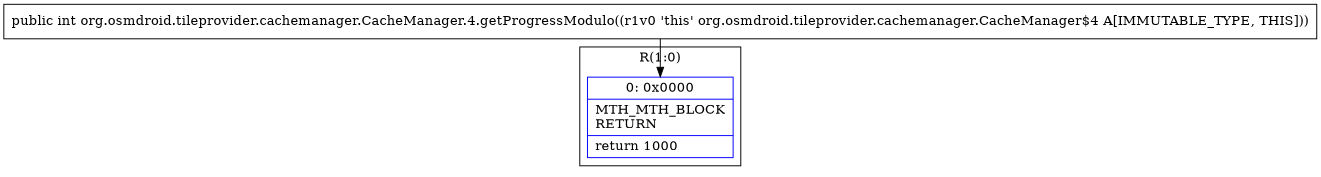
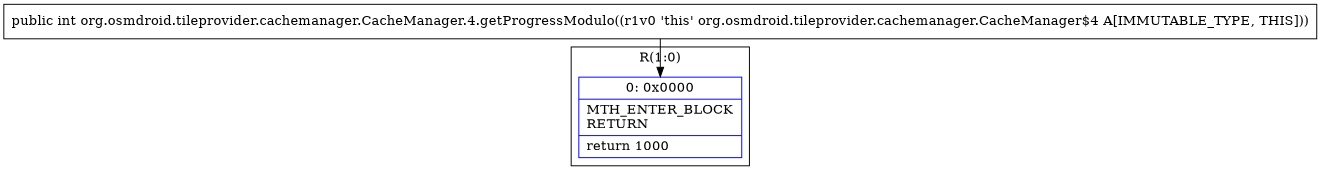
  digraph {
    node [shape=record]
-   n1 [color=blue label="{0\:\ 0x0000|MTH_MTH_BLOCK\lRETURN\l|return 1000\l}"]
+   n1 [color=blue label="{0\:\ 0x0000|MTH_ENTER_BLOCK\lRETURN\l|return 1000\l}"]
    n2 [label="{public int org.osmdroid.tileprovider.cachemanager.CacheManager.4.getProgressModulo((r1v0 'this' org.osmdroid.tileprovider.cachemanager.CacheManager$4 A[IMMUTABLE_TYPE, THIS])) }"]
    subgraph cluster_1 {
      label="R(1:0)"
      n1
    }
    n2 -> n1
  }
